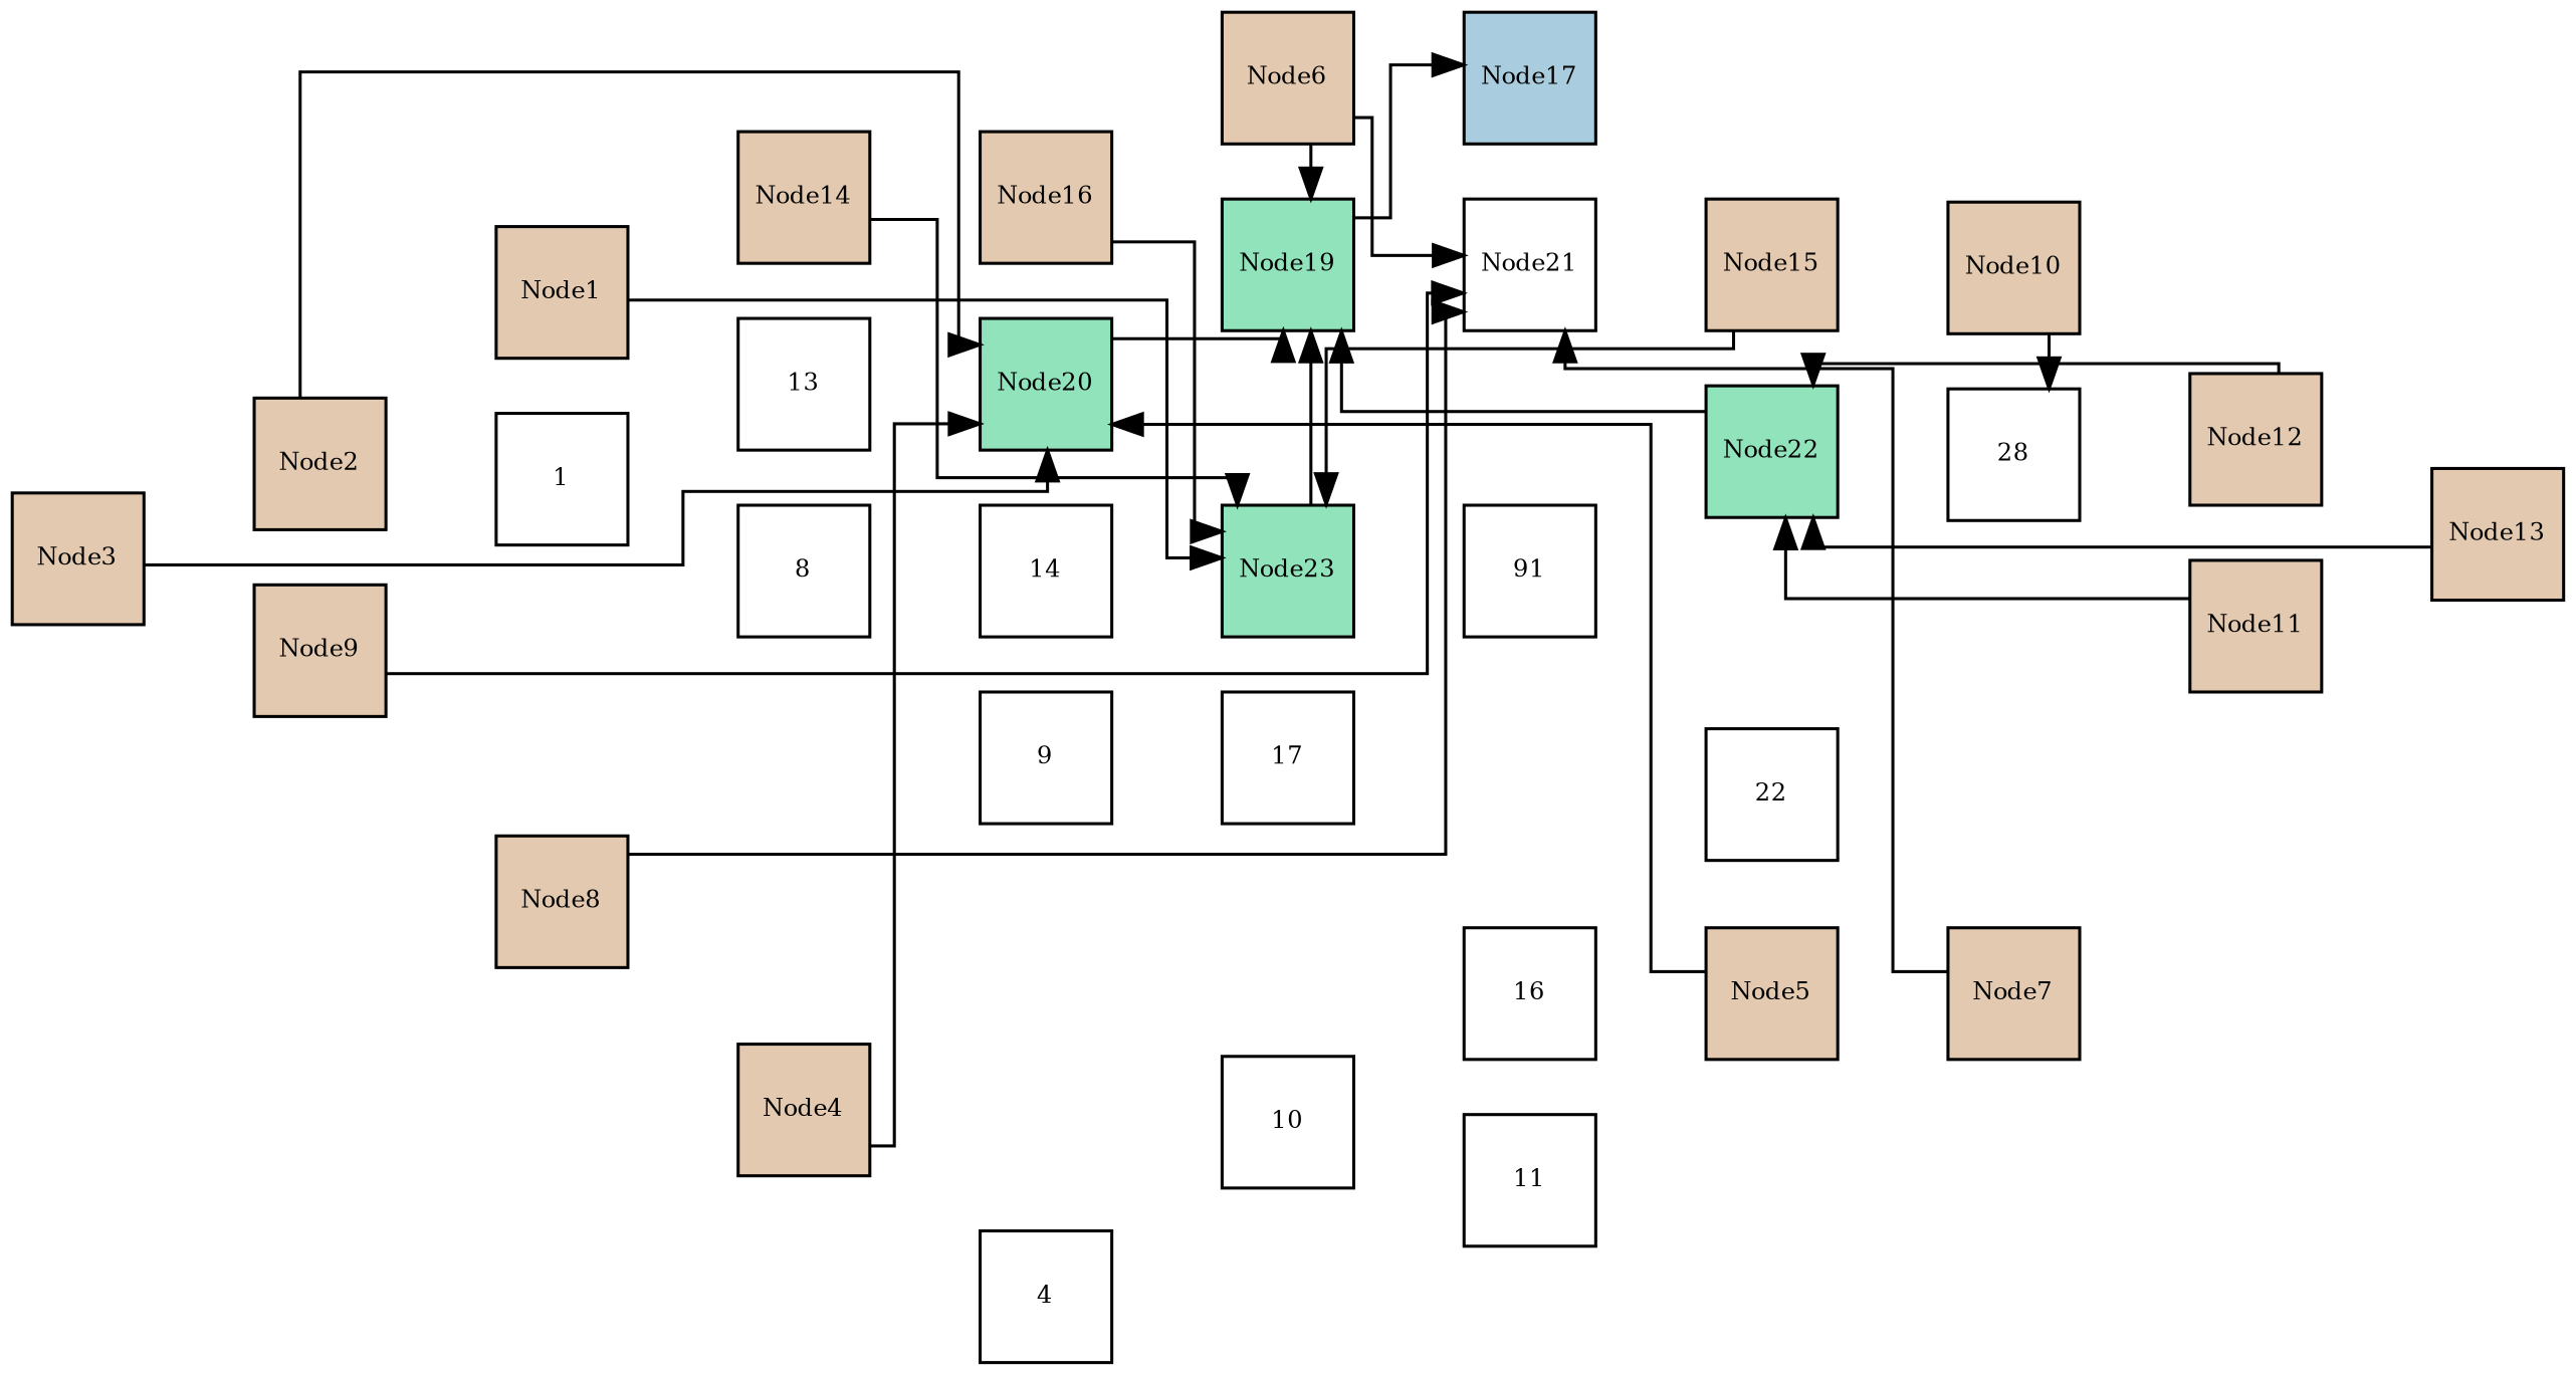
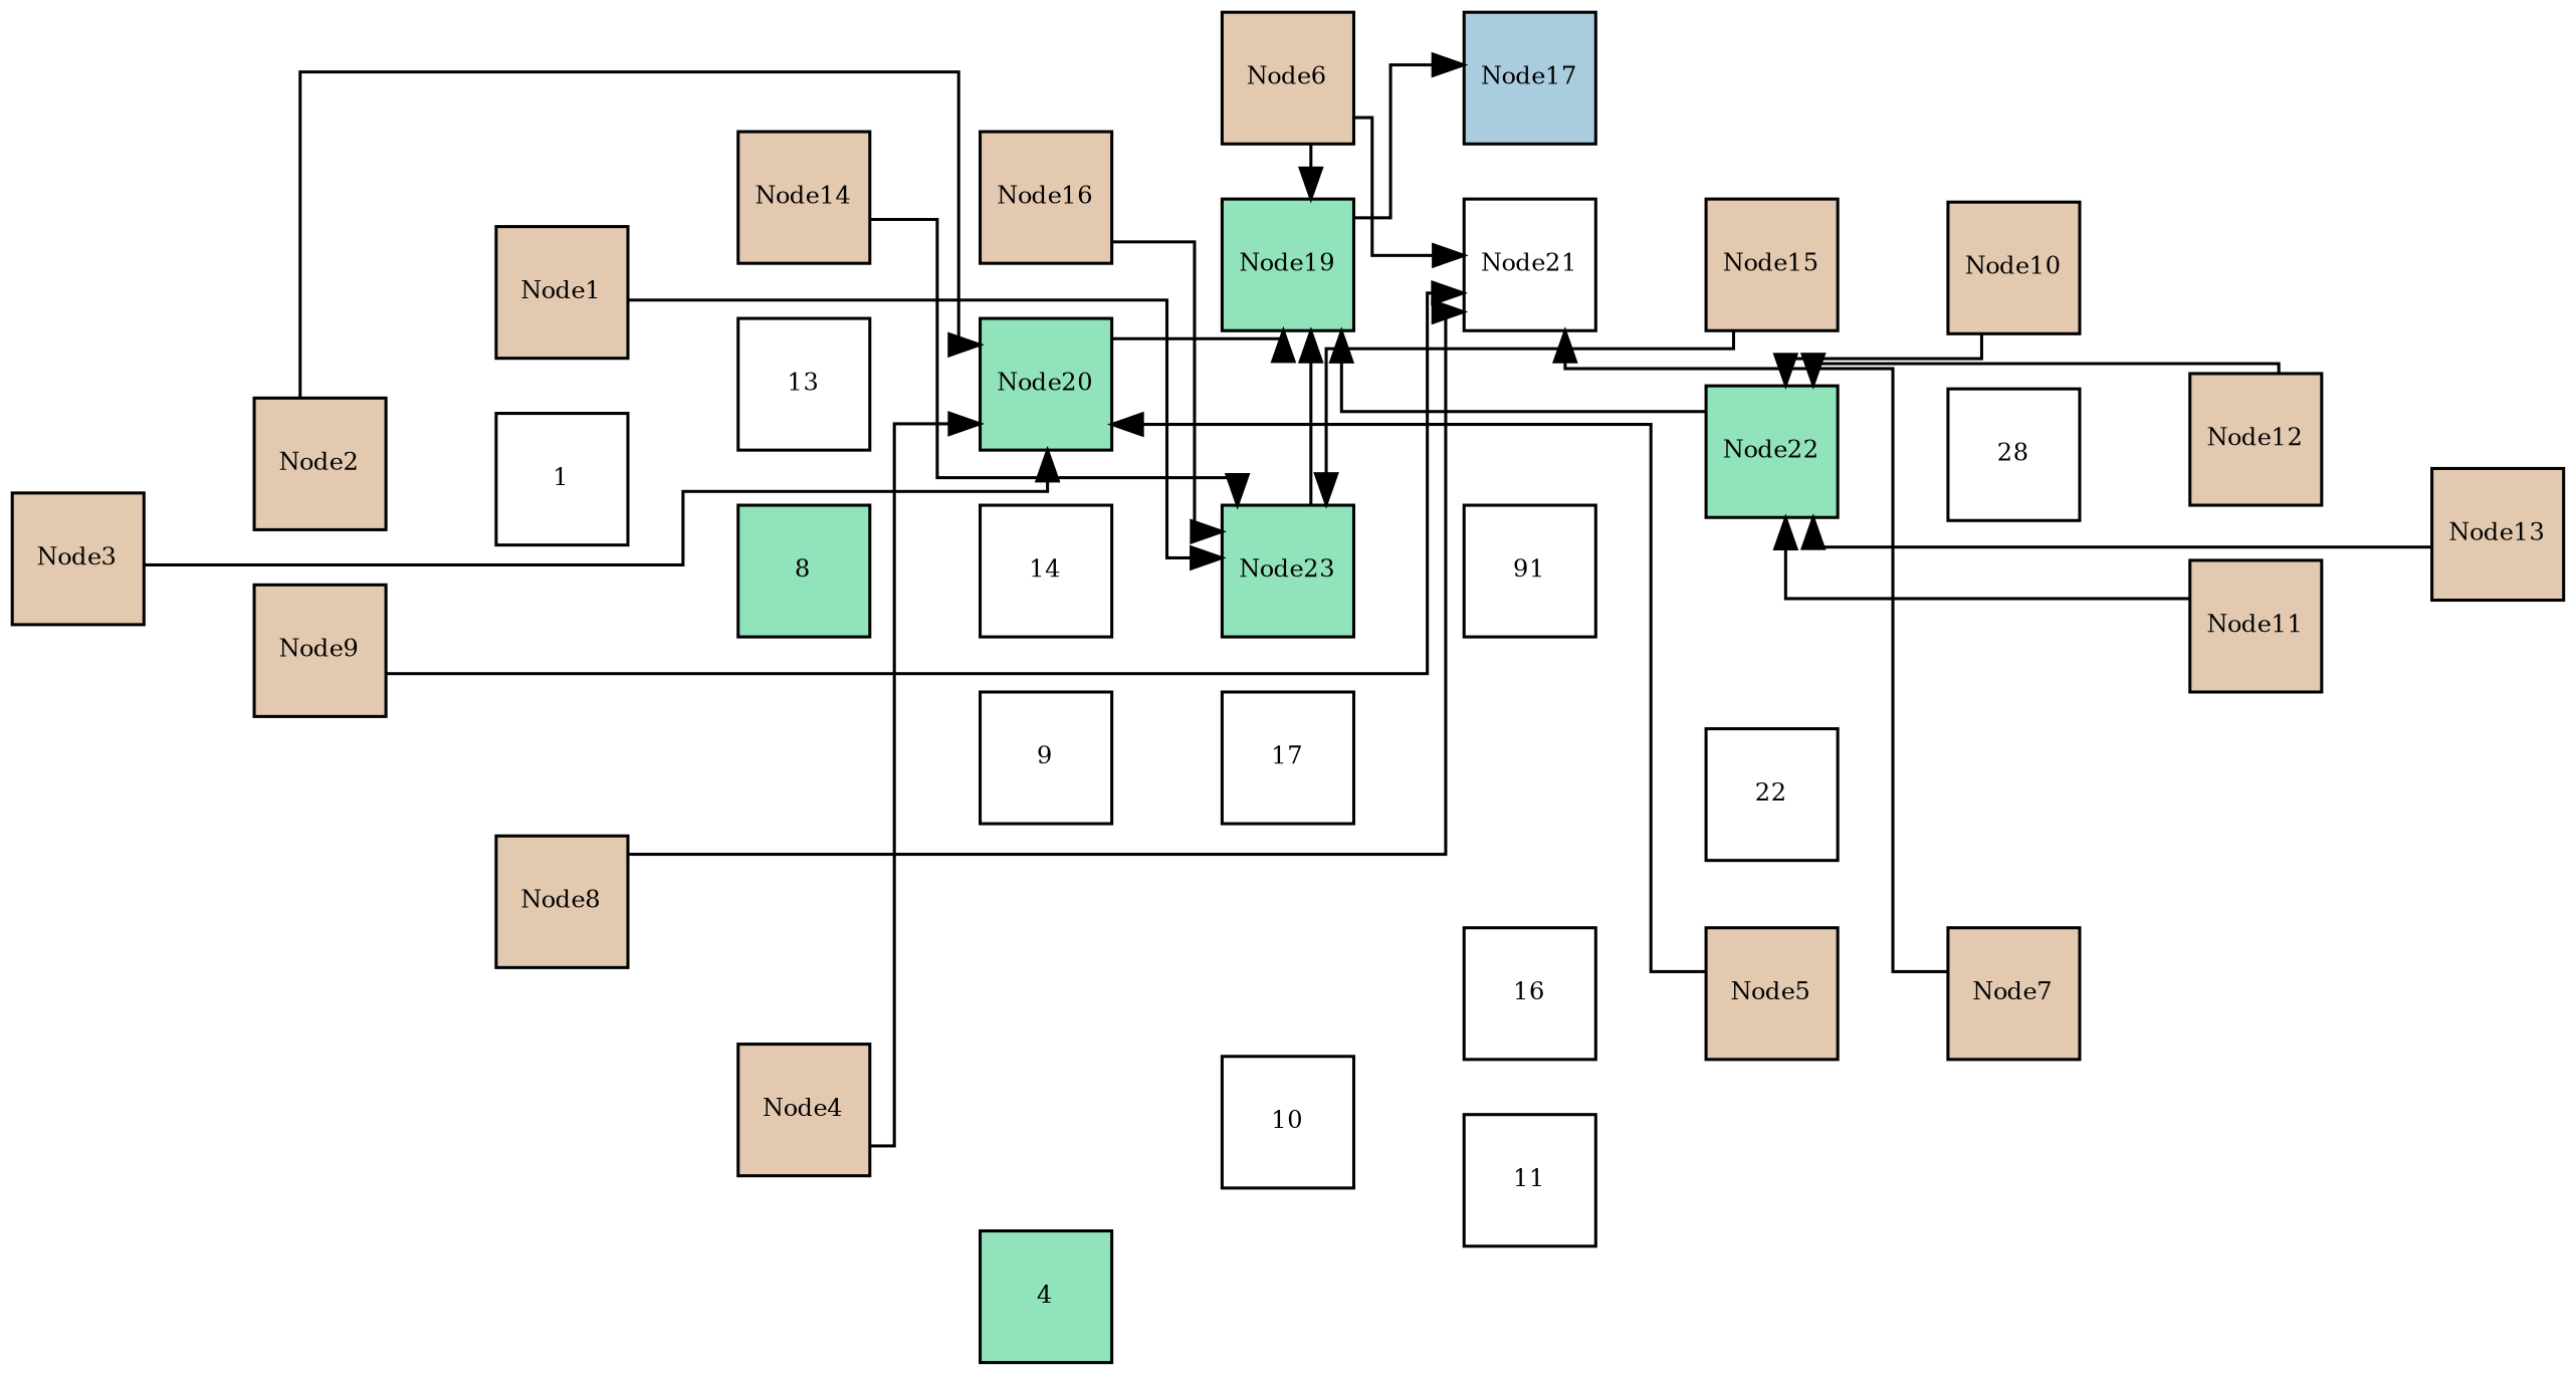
  digraph {
    rank=same
    rankdir=LR
    splines=ortho
    node [fillcolor="#e3c9af" fixedsize=true fontsize=8 shape=square style=filled]
    edge [constraint=true style=invis]
    n1 [label=Node3 width=0.6]
    n2 [label=Node9 width=0.6]
    n3 [label=Node2 width=0.6]
    n4 [fillcolor="#91e3bb" label=Node20 width=0.6]
    n5 [label=Node8 width=0.6]
    n6 [fillcolor="#ffffff" label=1 width=0.6]
    n7 [fillcolor="#ffffff" label=Node21 width=0.6]
    n8 [label=Node1 width=0.6]
    n9 [fillcolor="#91e3bb" label=Node23 width=0.6]
    n10 [fillcolor="#91e3bb" label=Node19 width=0.6]
    n11 [label=Node4 width=0.6]
-   n12 [fillcolor="#ffffff" label=8 width=0.6]
+   n12 [fillcolor="#91e3bb" label=8 width=0.6]
    n13 [fillcolor="#ffffff" label=13 width=0.6]
    n14 [fillcolor="#91e3bb" label=Node22 width=0.6]
    n15 [label=Node15 width=0.6]
-   n16 [fillcolor="#ffffff" label=4 width=0.6]
+   n16 [fillcolor="#91e3bb" label=4 width=0.6]
    n17 [fillcolor="#ffffff" label=9 width=0.6]
    n18 [fillcolor="#ffffff" label=14 width=0.6]
    n19 [fillcolor="#ffffff" label=10 width=0.6]
    n20 [fillcolor="#ffffff" label=17 width=0.6]
    n21 [fillcolor="#ffffff" label=11 width=0.6]
    n22 [fillcolor="#ffffff" label=16 width=0.6]
    n23 [label=Node5 width=0.6]
    n24 [label=Node14 width=0.6]
    n25 [fillcolor="#ffffff" label=91 width=0.6]
    n26 [fillcolor="#ffffff" label=22 width=0.6]
    n27 [label=Node7 width=0.6]
    n28 [label=Node16 width=0.6]
    n29 [fillcolor="#ffffff" label=28 width=0.6]
    n30 [label=Node11 width=0.6]
    n31 [label=Node6 width=0.6]
    n32 [fillcolor="#a9ccde" label=Node17 width=0.6]
    n33 [label=Node10 width=0.6]
    n34 [label=Node12 width=0.6]
    n35 [label=Node13 width=0.6]
    n1 -> n2
    n1 -> n3
    n1 -> n4 [constraint=false style=vis]
    n2 -> n5
    n2 -> n6
    n2 -> n7 [constraint=false style=vis]
    n3 -> n4 [constraint=false style=vis]
    n3 -> n6
    n3 -> n8
    n4 -> n9
    n4 -> n10 [constraint=false style=vis]
    n4 -> n10
    n5 -> n7 [constraint=false style=vis]
    n5 -> n11
    n5 -> n12
    n6 -> n12
    n6 -> n13
    n7 -> n14
    n7 -> n15
    n8 -> n9 [constraint=false style=vis]
    n8 -> n13
    n8 -> n24
    n9 -> n7
    n9 -> n10 [constraint=false style=vis]
    n9 -> n25
    n10 -> n7
    n10 -> n32 [constraint=false style=vis]
    n10 -> n32
    n11 -> n4 [constraint=false style=vis]
    n11 -> n16
    n11 -> n17
    n12 -> n17
    n12 -> n18
    n13 -> n4
    n13 -> n18
    n14 -> n10 [constraint=false style=vis]
    n14 -> n29
    n14 -> n33
    n15 -> n9 [constraint=false style=vis]
    n15 -> n33
    n16 -> n19
    n17 -> n19
    n17 -> n20
    n18 -> n9
    n18 -> n20
    n19 -> n21
    n19 -> n22
    n20 -> n22
    n20 -> n25
    n21 -> n23
    n22 -> n23
    n22 -> n26
    n23 -> n4 [constraint=false style=vis]
    n23 -> n27
    n24 -> n4
    n24 -> n9 [constraint=false style=vis]
    n24 -> n28
    n25 -> n14
    n25 -> n26
    n26 -> n27
    n26 -> n29
    n27 -> n7 [constraint=false style=vis]
    n27 -> n30
    n28 -> n9 [constraint=false style=vis]
    n28 -> n10
    n28 -> n31
    n29 -> n30
    n29 -> n34
    n30 -> n14 [constraint=false style=vis]
    n30 -> n35
    n31 -> n7 [constraint=false style=vis]
    n31 -> n10 [constraint=false style=vis]
    n31 -> n32
    n32 -> n15
-   n33 -> n29 [constraint=false style=vis]
+   n33 -> n14 [constraint=false style=vis]
    n33 -> n34
    n34 -> n14 [constraint=false style=vis]
    n34 -> n35
    n35 -> n14 [constraint=false style=vis]
  }
